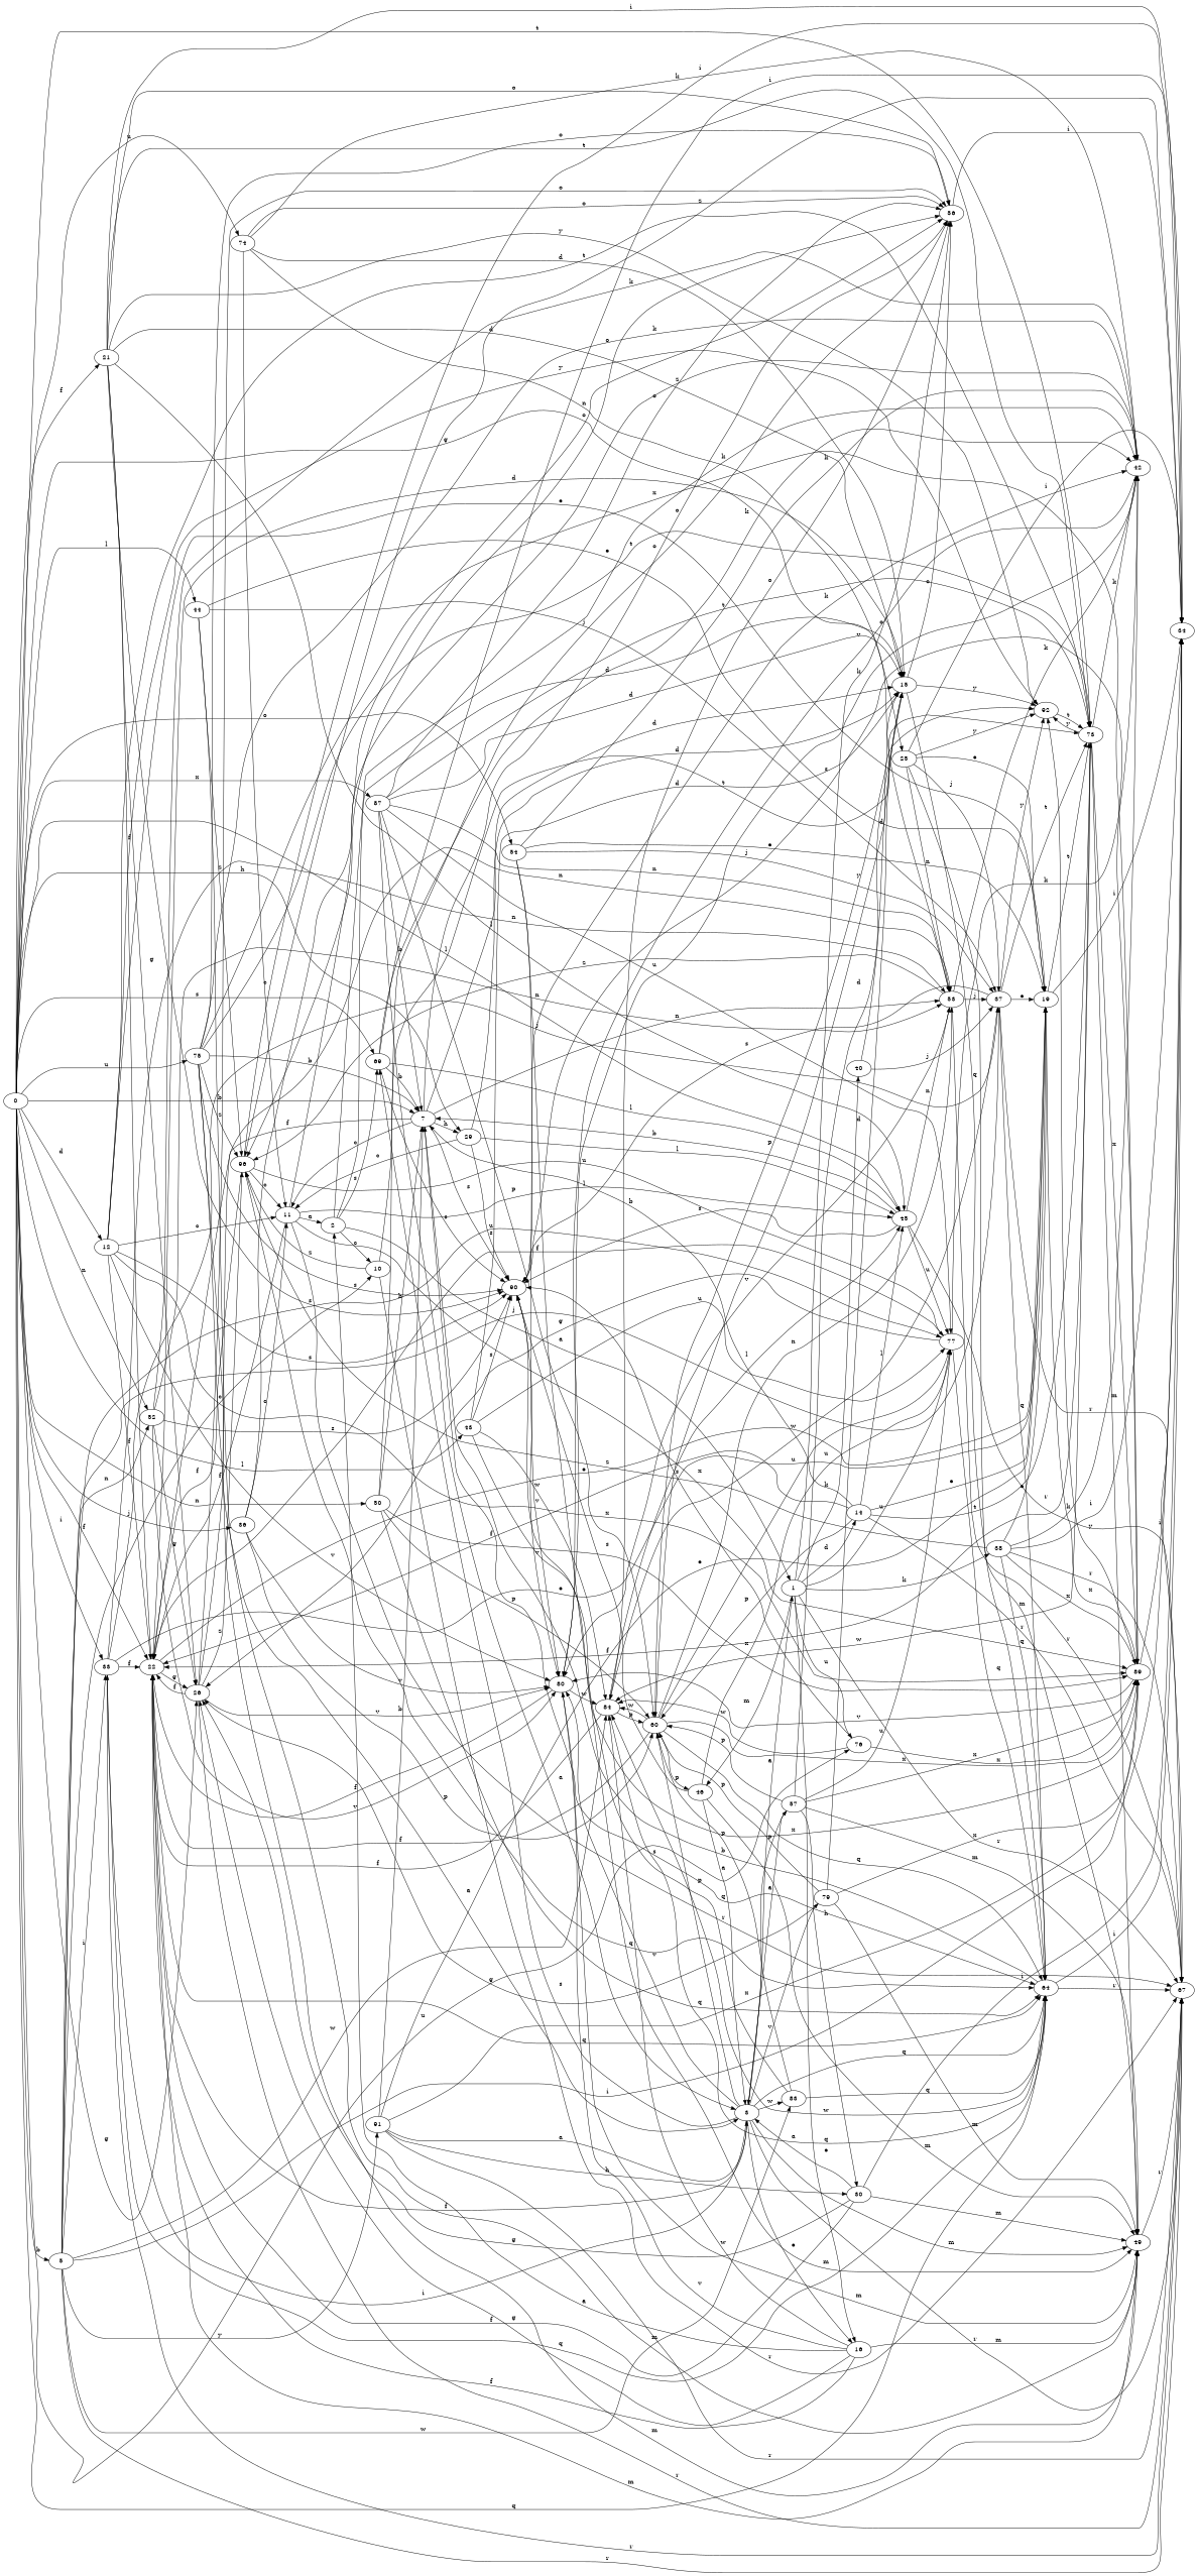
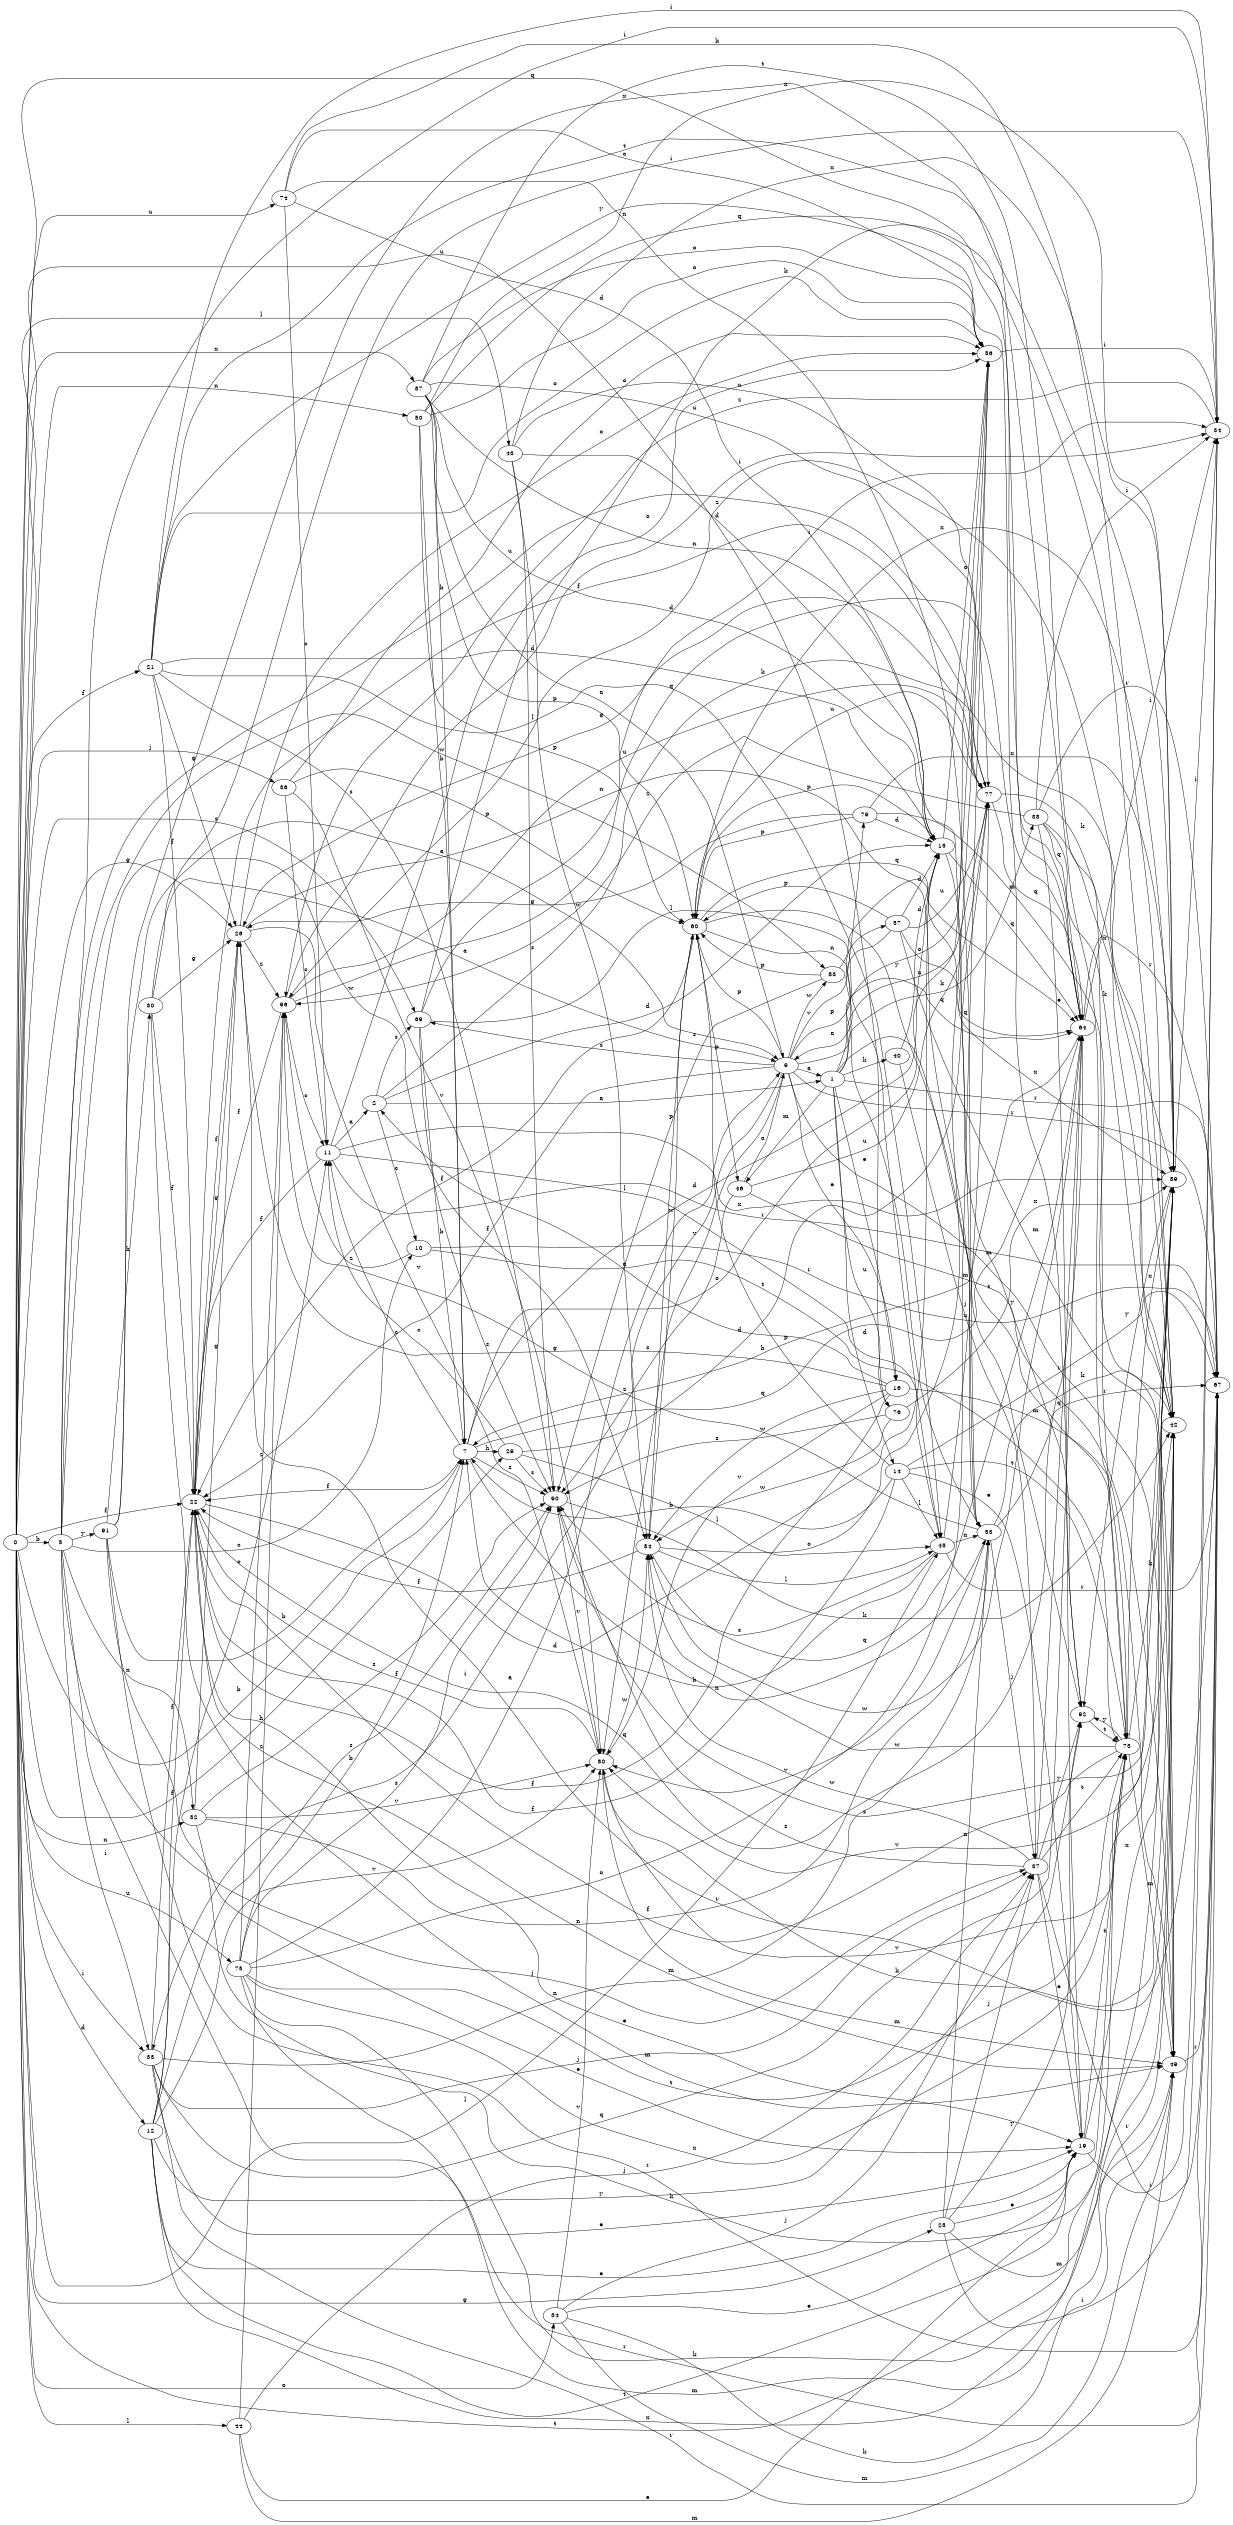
  strict digraph {
    rankdir=LR
    0
    5
    7
    12
    21
    22
    25
    26
    29
    33
    36
    43
    44
    45
    50
    52
    54
    64
    69
    73
    74
    75
    76
    87
    67
    77
    10
    83
    34
    37
    84
    91
    56
    15
    11
    53
    n37 [label=90]
    80
    89
    19
    92
    49
    96
    60
    42
-   3
+   3 [label=9]
    1
    14
    16
    38
    40
    46
    2
    n54 [label=57]
    79
    30
    0 -> 5 [label=b]
    0 -> 7 [label=b]
    0 -> 12 [label=d]
    0 -> 21 [label=f]
    0 -> 22 [label=f]
    0 -> 25 [label=g]
    0 -> 26 [label=g]
    0 -> 29 [label=h]
    0 -> 33 [label=i]
    0 -> 36 [label=j]
    0 -> 43 [label=l]
    0 -> 44 [label=l]
    0 -> 45 [label=l]
    0 -> 50 [label=n]
    0 -> 52 [label=n]
    0 -> 54 [label=o]
    0 -> 64 [label=q]
    0 -> 69 [label=s]
    0 -> 73 [label=t]
    0 -> 74 [label=u]
    0 -> 75 [label=u]
    0 -> 76 [label=u]
    0 -> 87 [label=x]
    5 -> 33 [label=i]
    5 -> 52 [label=n]
    5 -> 67 [label=r]
    5 -> 77 [label=u]
    5 -> 10 [label=c]
    5 -> 83 [label=w]
    5 -> 34 [label=i]
    5 -> 37 [label=j]
    5 -> 84 [label=w]
    5 -> 91 [label=y]
    7 -> 22 [label=f]
    7 -> 29 [label=h]
    7 -> 64 [label=q]
    7 -> 56 [label=o]
    7 -> 15 [label=d]
    7 -> 11 [label=c]
    7 -> 53 [label=n]
    7 -> n37 [label=s]
    12 -> 22 [label=f]
    12 -> 73 [label=t]
    12 -> 11 [label=c]
    12 -> n37 [label=s]
    12 -> 80 [label=v]
    12 -> 89 [label=x]
    12 -> 19 [label=e]
    12 -> 92 [label=y]
    21 -> 22 [label=f]
    21 -> 26 [label=g]
    21 -> 45 [label=l]
    21 -> 73 [label=t]
    21 -> 34 [label=i]
    21 -> 56 [label=o]
    21 -> 15 [label=d]
    21 -> n37 [label=s]
    21 -> 92 [label=y]
    22 -> 26 [label=g]
    22 -> 64 [label=q]
    22 -> 15 [label=d]
    22 -> 19 [label=e]
    22 -> 49 [label=m]
    25 -> 34 [label=i]
    25 -> 37 [label=j]
    25 -> 53 [label=n]
    25 -> 19 [label=e]
    25 -> 92 [label=y]
    25 -> 49 [label=m]
    26 -> 22 [label=f]
    26 -> 67 [label=r]
    26 -> 56 [label=o]
    26 -> 53 [label=n]
    26 -> 80 [label=v]
    26 -> 96 [label=z]
    29 -> 45 [label=l]
-   29 -> 15 [label=d]
+   29 -> 77 [label=d]
    29 -> 11 [label=c]
    29 -> n37 [label=s]
    33 -> 22 [label=f]
    33 -> 64 [label=q]
    33 -> 67 [label=r]
    33 -> 37 [label=j]
    33 -> 53 [label=n]
    33 -> 19 [label=e]
    36 -> 56 [label=o]
    36 -> 11 [label=c]
    36 -> 80 [label=v]
    36 -> 60 [label=p]
    43 -> 77 [label=u]
    43 -> 84 [label=w]
    43 -> 15 [label=d]
    43 -> n37 [label=s]
    43 -> 89 [label=x]
    44 -> 37 [label=j]
    44 -> 19 [label=e]
    44 -> 49 [label=m]
    44 -> 96 [label=z]
    45 -> 7 [label=b]
    45 -> 67 [label=r]
    45 -> 77 [label=u]
    45 -> 53 [label=n]
    45 -> n37 [label=s]
    50 -> 7 [label=b]
    50 -> 64 [label=q]
    50 -> 56 [label=o]
    50 -> 89 [label=x]
    50 -> 60 [label=p]
    52 -> 26 [label=g]
    52 -> 53 [label=n]
    52 -> n37 [label=s]
    52 -> 80 [label=v]
    52 -> 42 [label=k]
    54 -> 37 [label=j]
    54 -> 80 [label=v]
    54 -> 19 [label=e]
    54 -> 49 [label=m]
    54 -> 42 [label=k]
    64 -> 7 [label=b]
    64 -> 67 [label=r]
    64 -> 34 [label=i]
    64 -> 84 [label=w]
    69 -> 7 [label=b]
    69 -> 45 [label=l]
    69 -> 34 [label=i]
    69 -> n37 [label=s]
    69 -> 42 [label=k]
    73 -> 22 [label=f]
    73 -> 84 [label=w]
    73 -> 89 [label=x]
    73 -> 92 [label=y]
    73 -> 49 [label=m]
    73 -> 42 [label=k]
    74 -> 56 [label=o]
    74 -> 15 [label=d]
    74 -> 11 [label=c]
    74 -> 53 [label=n]
    74 -> 42 [label=k]
    75 -> 7 [label=b]
    75 -> 73 [label=t]
    75 -> 56 [label=o]
    75 -> n37 [label=s]
    75 -> 89 [label=x]
    75 -> 49 [label=m]
    75 -> 96 [label=z]
    75 -> 42 [label=k]
    75 -> 3 [label=a]
    76 -> 84 [label=w]
    76 -> n37 [label=s]
    76 -> 89 [label=x]
    87 -> 7 [label=b]
    87 -> 73 [label=t]
    87 -> 77 [label=u]
    87 -> 56 [label=o]
    87 -> 15 [label=d]
    87 -> 53 [label=n]
    87 -> 60 [label=p]
    87 -> 3 [label=a]
    77 -> 22 [label=f]
    77 -> 26 [label=g]
    77 -> 64 [label=q]
    77 -> 42 [label=k]
    10 -> 73 [label=t]
    10 -> 67 [label=r]
    10 -> 96 [label=z]
    83 -> 64 [label=q]
    83 -> n37 [label=s]
    83 -> 60 [label=p]
    34 -> 96 [label=z]
    37 -> 64 [label=q]
    37 -> 73 [label=t]
    37 -> 67 [label=r]
    37 -> 84 [label=w]
    37 -> n37 [label=s]
    37 -> 19 [label=e]
    37 -> 92 [label=y]
    84 -> 22 [label=f]
    84 -> 45 [label=l]
    84 -> 64 [label=q]
    84 -> 56 [label=o]
    84 -> 60 [label=p]
    91 -> 7 [label=b]
    91 -> 67 [label=r]
    91 -> 89 [label=x]
    91 -> 19 [label=e]
    91 -> 3 [label=a]
    91 -> 30 [label=h]
    56 -> 34 [label=i]
    15 -> 64 [label=q]
    15 -> 56 [label=o]
    15 -> 92 [label=y]
    15 -> 60 [label=p]
    11 -> 22 [label=f]
    11 -> 45 [label=l]
    11 -> 67 [label=r]
    11 -> 56 [label=o]
    11 -> 89 [label=x]
    11 -> 2 [label=a]
    53 -> 67 [label=r]
    53 -> 37 [label=j]
    53 -> 80 [label=v]
    53 -> 96 [label=z]
    53 -> 42 [label=k]
    n37 -> 80 [label=v]
    n37 -> 42 [label=k]
    80 -> 22 [label=f]
    80 -> 84 [label=w]
    80 -> 49 [label=m]
    80 -> 42 [label=k]
    89 -> 34 [label=i]
    89 -> n37 [label=s]
    89 -> 80 [label=v]
    89 -> 92 [label=y]
    19 -> 73 [label=t]
    19 -> 34 [label=i]
    19 -> 89 [label=x]
    92 -> 73 [label=t]
    49 -> 67 [label=r]
    96 -> 22 [label=f]
    96 -> 64 [label=q]
    96 -> 77 [label=u]
    96 -> 34 [label=i]
    96 -> 11 [label=c]
    60 -> 22 [label=f]
    60 -> 64 [label=q]
    60 -> 77 [label=u]
    60 -> 84 [label=w]
    60 -> 53 [label=n]
    60 -> 89 [label=x]
    60 -> 92 [label=y]
    60 -> 46 [label=p]
    42 -> 80 [label=v]
    42 -> 96 [label=z]
    3 -> 22 [label=f]
    3 -> 33 [label=i]
    3 -> 64 [label=q]
    3 -> 69 [label=s]
    3 -> 67 [label=r]
    3 -> 83 [label=w]
    3 -> 80 [label=v]
    3 -> 49 [label=m]
    3 -> 60 [label=p]
    3 -> 1 [label=a]
    3 -> 16 [label=e]
    3 -> n54 [label=p]
    3 -> 79 [label=v]
+   1 -> 73 [label=t]
    1 -> 76 [label=u]
    1 -> 67 [label=r]
    1 -> 77 [label=u]
    1 -> 56 [label=o]
    1 -> 14 [label=d]
    1 -> 16 [label=e]
    1 -> 38 [label=k]
    1 -> 40 [label=k]
    1 -> 46 [label=m]
    14 -> 7 [label=b]
    14 -> 22 [label=f]
    14 -> 45 [label=l]
    14 -> 73 [label=t]
    14 -> 67 [label=r]
    14 -> 19 [label=e]
    14 -> 60 [label=p]
    16 -> 22 [label=f]
    16 -> 26 [label=g]
    16 -> 84 [label=w]
    16 -> 80 [label=v]
    16 -> 49 [label=m]
    16 -> 2 [label=a]
    38 -> 64 [label=q]
    38 -> 67 [label=r]
    38 -> 34 [label=i]
    38 -> 89 [label=x]
    38 -> 19 [label=e]
    38 -> 96 [label=z]
    38 -> 42 [label=k]
    40 -> 37 [label=j]
    40 -> 15 [label=d]
    46 -> 77 [label=u]
    46 -> n37 [label=s]
    46 -> 49 [label=m]
    46 -> 3 [label=a]
    2 -> 69 [label=s]
    2 -> 10 [label=c]
    2 -> 15 [label=d]
    2 -> 42 [label=k]
    2 -> 1 [label=a]
    n54 -> 77 [label=u]
    n54 -> 15 [label=d]
    n54 -> 89 [label=x]
    n54 -> 49 [label=m]
    n54 -> 60 [label=p]
    n54 -> 3 [label=a]
-   n54 -> 30 [label=h]
    79 -> 26 [label=g]
    79 -> 15 [label=d]
    79 -> 89 [label=x]
    79 -> 49 [label=m]
    79 -> 60 [label=p]
    30 -> 22 [label=f]
    30 -> 26 [label=g]
    30 -> 34 [label=i]
    30 -> 49 [label=m]
    30 -> 3 [label=a]
  }
